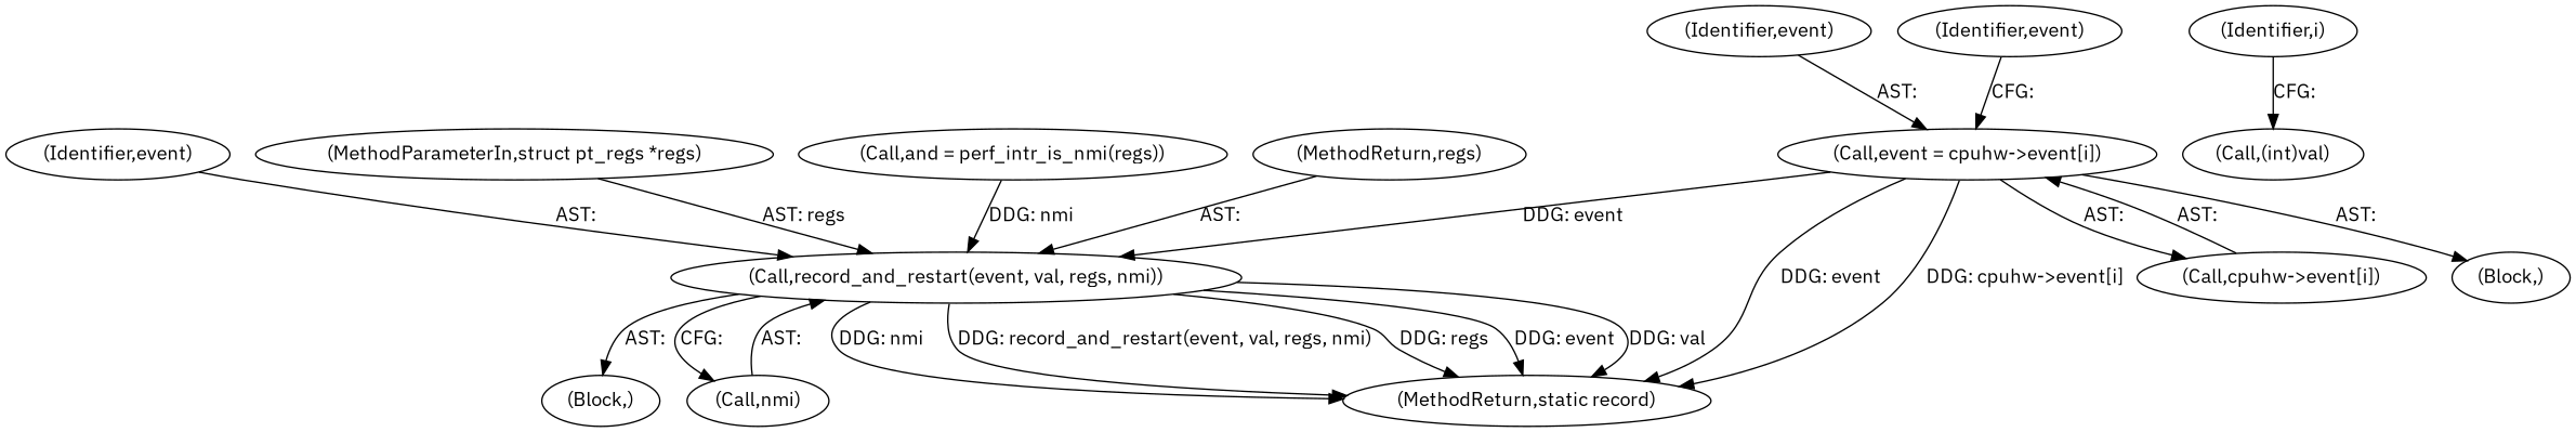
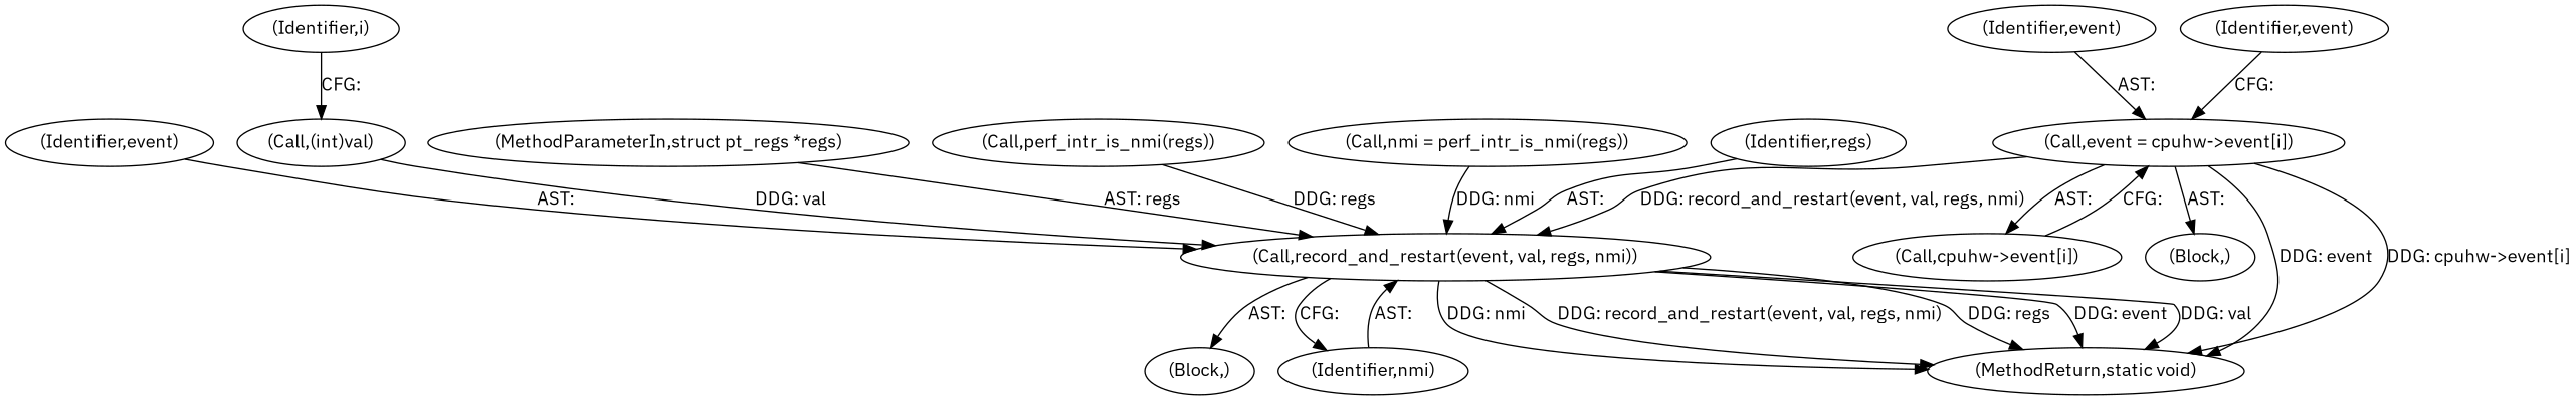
  digraph {
    fontname="IBM Plex Sans"
    node [fontname="IBM Plex Sans"]
    edge [fontname="IBM Plex Sans"]
    n1 [label="(Call,event = cpuhw->event[i])"]
    n2 [label="(Call,record_and_restart(event, val, regs, nmi))"]
    n3 [label="(Call,cpuhw->event[i])"]
    n4 [label="(Block,)"]
-   n5 [label="(MethodReturn,static record)"]
+   n5 [label="(MethodReturn,static void)"]
    n6 [label="(Block,)"]
-   n7 [label="(Call,nmi)"]
+   n7 [label="(Identifier,nmi)"]
    n8 [label="(Identifier,event)"]
    n9 [label="(Identifier,event)"]
    n10 [label="(Identifier,i)"]
    n11 [label="(Call,(int)val)"]
    n12 [label="(MethodParameterIn,struct pt_regs *regs)"]
-   n14 [label="(Call,and = perf_intr_is_nmi(regs))"]
+   n13 [label="(Call,perf_intr_is_nmi(regs))"]
+   n14 [label="(Call,nmi = perf_intr_is_nmi(regs))"]
    n15 [label="(Identifier,event)"]
-   n16 [label="(MethodReturn,regs)"]
-   n1 -> n2 [label="DDG: event"]
+   n16 [label="(Identifier,regs)"]
+   n1 -> n2 [label="DDG: record_and_restart(event, val, regs, nmi)"]
    n1 -> n3 [label="AST: "]
    n1 -> n4 [label="AST: "]
    n1 -> n5 [label="DDG: event"]
    n1 -> n5 [label="DDG: cpuhw->event[i]"]
    n2 -> n5 [label="DDG: event"]
    n2 -> n5 [label="DDG: val"]
    n2 -> n5 [label="DDG: nmi"]
    n2 -> n5 [label="DDG: record_and_restart(event, val, regs, nmi)"]
    n2 -> n5 [label="DDG: regs"]
    n2 -> n6 [label="AST: "]
    n2 -> n7 [label="CFG: "]
-   n3 -> n1 [label="AST: "]
+   n3 -> n1 [label="CFG: "]
    n7 -> n2 [label="AST: "]
    n8 -> n1 [label="AST: "]
    n9 -> n2 [label="AST: "]
    n10 -> n11 [label="CFG: "]
+   n11 -> n2 [label="DDG: val"]
    n12 -> n2 [label="AST: regs"]
+   n13 -> n2 [label="DDG: regs"]
    n14 -> n2 [label="DDG: nmi"]
    n15 -> n1 [label="CFG: "]
    n16 -> n2 [label="AST: "]
  }
